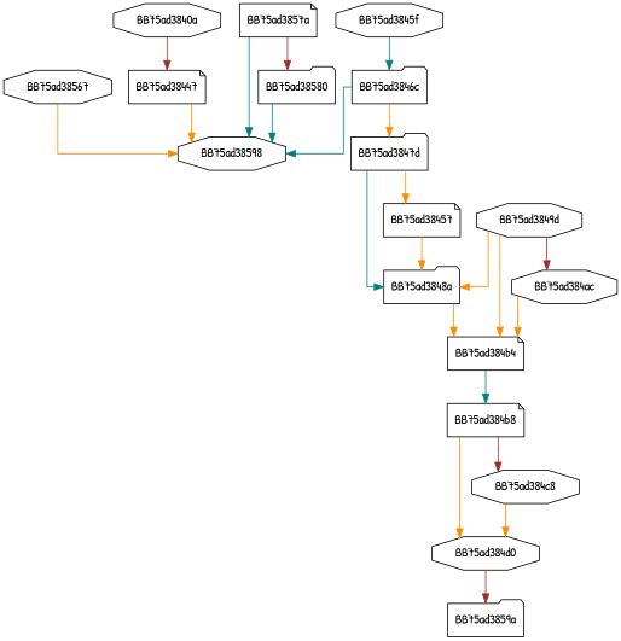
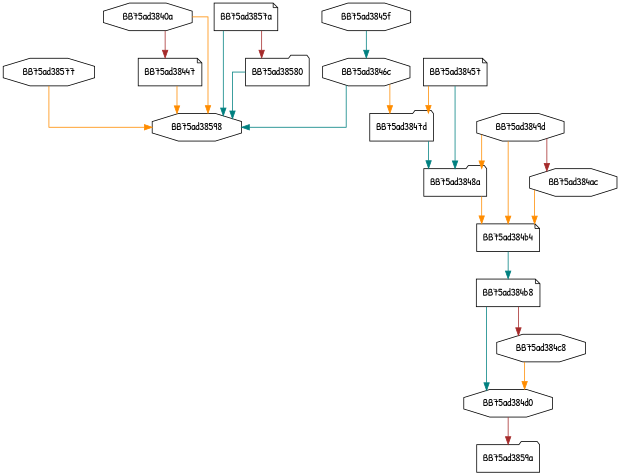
  digraph {
    fontname="Patrick Hand"
    splines=ortho
    node [fontname="Patrick Hand" shape=octagon]
    edge [color=darkorange fontname="Patrick Hand"]
-   BB75ad38567
+   BB75ad38567 [label=BB75ad38577]
    BB75ad38598
    BB75ad3840a
    BB75ad38447 [shape=note]
    BB75ad3857a [shape=note]
    BB75ad38580 [shape=folder]
    BB75ad3845f
-   BB75ad3846c [shape=folder]
+   BB75ad3846c
    BB75ad3847d [shape=folder]
    BB75ad3848a [shape=folder]
    n11 [label=BB75ad38457 shape=note]
    BB75ad384b4 [shape=note]
    BB75ad384b8 [shape=note]
    BB75ad3849d
    BB75ad384ac
    BB75ad384d0
    BB75ad3859a [shape=folder]
    BB75ad384c8
    BB75ad38567 -> BB75ad38598
+   BB75ad3840a -> BB75ad38598
    BB75ad3840a -> BB75ad38447 [color=brown]
    BB75ad38447 -> BB75ad38598
    BB75ad3857a -> BB75ad38598 [color=teal]
    BB75ad3857a -> BB75ad38580 [color=brown]
    BB75ad38580 -> BB75ad38598 [color=teal]
    BB75ad3845f -> BB75ad3846c [color=teal]
    BB75ad3846c -> BB75ad38598 [color=teal]
    BB75ad3846c -> BB75ad3847d
    BB75ad3847d -> BB75ad3848a [color=teal]
-   BB75ad3847d -> n11
+   n11 -> BB75ad3847d
    BB75ad3848a -> BB75ad384b4
-   n11 -> BB75ad3848a
+   n11 -> BB75ad3848a [color=teal]
    BB75ad384b4 -> BB75ad384b8 [color=teal]
-   BB75ad384b8 -> BB75ad384d0
+   BB75ad384b8 -> BB75ad384d0 [color=teal]
    BB75ad384b8 -> BB75ad384c8 [color=brown]
    BB75ad3849d -> BB75ad3848a
    BB75ad3849d -> BB75ad384b4
    BB75ad3849d -> BB75ad384ac [color=brown]
    BB75ad384ac -> BB75ad384b4
    BB75ad384d0 -> BB75ad3859a [color=brown]
    BB75ad384c8 -> BB75ad384d0
  }
